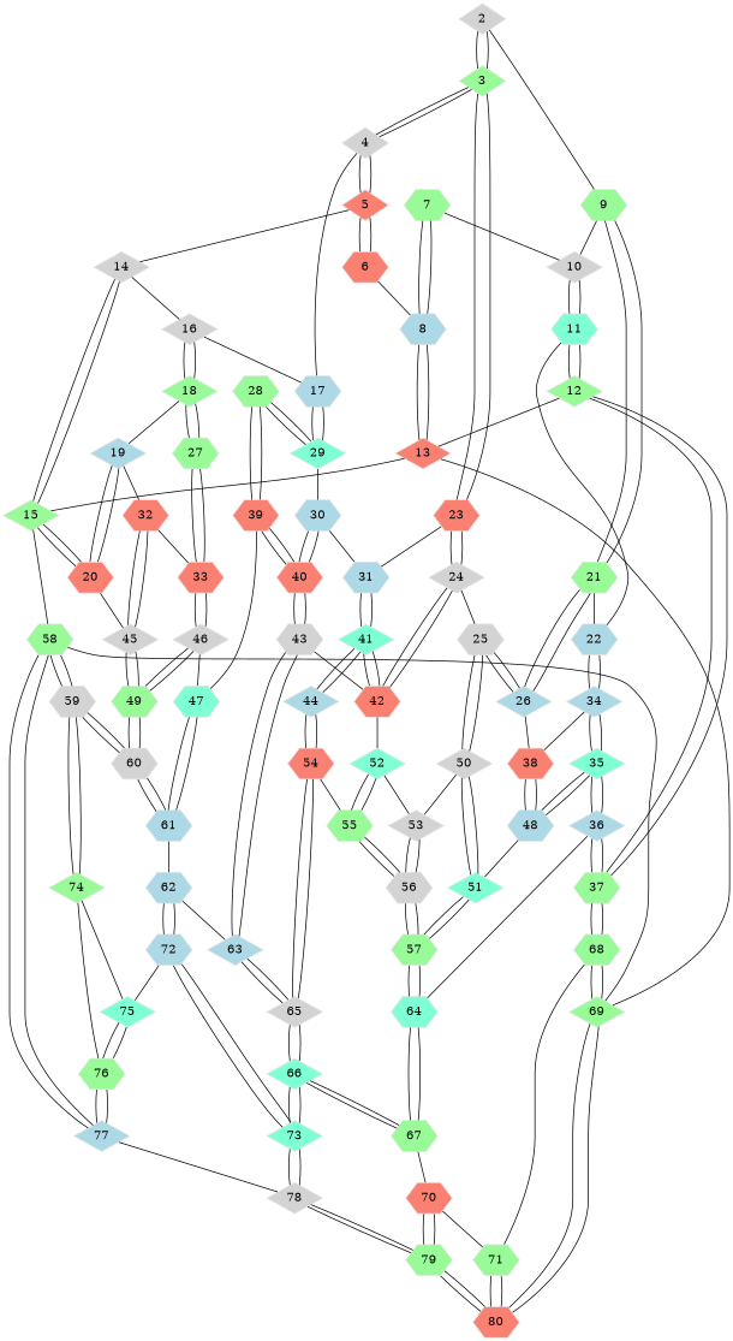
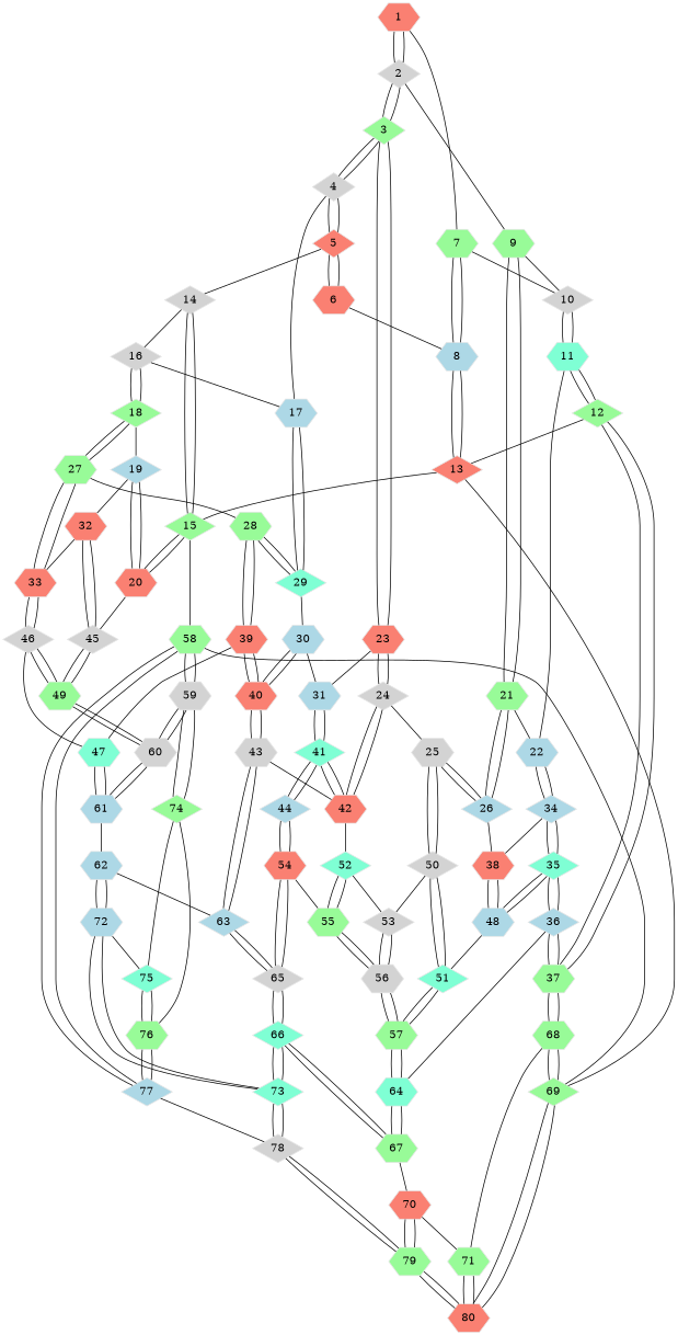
  graph {
    node [color=gray90 fillcolor=palegreen shape=hexagon style=filled]
+   1 [fillcolor=salmon]
    2 [fillcolor=lightgrey shape=diamond]
    7
    3 [shape=diamond]
    9
    8 [fillcolor=lightblue]
    10 [fillcolor=lightgrey shape=diamond]
    4 [fillcolor=lightgrey shape=diamond]
    23 [fillcolor=salmon]
    21
    5 [fillcolor=salmon shape=diamond]
    17 [fillcolor=lightblue]
    24 [fillcolor=lightgrey shape=diamond]
    31 [fillcolor=lightblue]
    6 [fillcolor=salmon]
    14 [fillcolor=lightgrey shape=diamond]
    29 [fillcolor=aquamarine shape=diamond]
    15 [shape=diamond]
    16 [fillcolor=lightgrey shape=diamond]
    13 [fillcolor=salmon shape=diamond]
    11 [fillcolor=aquamarine]
    69 [shape=diamond]
    22 [fillcolor=lightblue]
    26 [fillcolor=lightblue shape=diamond]
    12 [shape=diamond]
    37
    34 [fillcolor=lightblue shape=diamond]
    68
    20 [fillcolor=salmon]
    58
    80 [fillcolor=salmon]
    18 [shape=diamond]
    45 [fillcolor=lightgrey shape=diamond]
    59 [fillcolor=lightgrey]
    77 [fillcolor=lightblue shape=diamond]
    19 [fillcolor=lightblue shape=diamond]
    27
    30 [fillcolor=lightblue]
    32 [fillcolor=salmon]
    28
    33 [fillcolor=salmon]
    49
    38 [fillcolor=salmon]
    35 [fillcolor=aquamarine shape=diamond]
    25 [fillcolor=lightgrey]
    42 [fillcolor=salmon]
    41 [fillcolor=aquamarine shape=diamond]
    50 [fillcolor=lightgrey shape=diamond]
    52 [fillcolor=aquamarine shape=diamond]
    51 [fillcolor=aquamarine shape=diamond]
    53 [fillcolor=lightgrey shape=diamond]
    48 [fillcolor=lightblue]
    39 [fillcolor=salmon]
    46 [fillcolor=lightgrey shape=diamond]
    40 [fillcolor=salmon]
    47 [fillcolor=aquamarine]
    43 [fillcolor=lightgrey]
    44 [fillcolor=lightblue shape=diamond]
    36 [fillcolor=lightblue shape=diamond]
    64 [fillcolor=aquamarine]
    67
    71
    61 [fillcolor=lightblue]
    63 [fillcolor=lightblue shape=diamond]
    54 [fillcolor=salmon]
    55
    65 [fillcolor=lightgrey shape=diamond]
    60 [fillcolor=lightgrey]
    62 [fillcolor=lightblue]
    57
    56 [fillcolor=lightgrey]
    66 [fillcolor=aquamarine shape=diamond]
    74 [shape=diamond]
    78 [fillcolor=lightgrey shape=diamond]
    75 [fillcolor=aquamarine shape=diamond]
    76
    72 [fillcolor=lightblue]
    73 [fillcolor=aquamarine shape=diamond]
    70 [fillcolor=salmon]
    79
+   1 -- 2
+   1 -- 2
+   1 -- 7
    2 -- 3
    2 -- 3
    2 -- 9
    7 -- 8
    7 -- 8
    7 -- 10
    3 -- 4
    3 -- 4
    3 -- 23
    3 -- 23
    9 -- 10
    9 -- 21
    9 -- 21
    8 -- 13
    8 -- 13
    10 -- 11
    10 -- 11
    4 -- 5
    4 -- 5
    4 -- 17
    23 -- 24
    23 -- 24
    23 -- 31
    21 -- 22
    21 -- 26
    21 -- 26
    5 -- 6
    5 -- 6
    5 -- 14
    17 -- 29
    17 -- 29
    24 -- 25
    24 -- 42
    24 -- 42
    31 -- 41
    31 -- 41
    6 -- 8
    14 -- 15
    14 -- 15
    14 -- 16
    29 -- 30
    15 -- 20
    15 -- 20
    15 -- 58
    16 -- 17
    16 -- 18
    16 -- 18
    13 -- 15
    13 -- 69
    11 -- 22
    11 -- 12
    11 -- 12
    69 -- 80
    69 -- 80
    22 -- 34
    22 -- 34
    26 -- 38
    12 -- 13
    12 -- 37
    12 -- 37
    37 -- 68
    37 -- 68
    34 -- 38
    34 -- 35
    34 -- 35
    68 -- 69
    68 -- 69
    68 -- 71
    20 -- 45
    58 -- 69
    58 -- 59
    58 -- 59
    58 -- 77
    58 -- 77
    18 -- 19
    18 -- 27
    18 -- 27
    45 -- 49
    45 -- 49
    59 -- 60
    59 -- 60
    59 -- 74
    59 -- 74
    77 -- 78
    19 -- 20
    19 -- 20
    19 -- 32
+   27 -- 28
    27 -- 33
    27 -- 33
    30 -- 31
    30 -- 40
    30 -- 40
    32 -- 45
    32 -- 45
    32 -- 33
    28 -- 29
    28 -- 29
    28 -- 39
    28 -- 39
    33 -- 46
    33 -- 46
    49 -- 60
    49 -- 60
    38 -- 48
    38 -- 48
    35 -- 48
    35 -- 48
    35 -- 36
    35 -- 36
    25 -- 26
    25 -- 26
    25 -- 50
    25 -- 50
    42 -- 52
    41 -- 42
    41 -- 42
    41 -- 44
    41 -- 44
    50 -- 51
    50 -- 51
    50 -- 53
    52 -- 53
    52 -- 55
    52 -- 55
    51 -- 57
    51 -- 57
    53 -- 56
    53 -- 56
    48 -- 51
    39 -- 40
    39 -- 40
    39 -- 47
    46 -- 49
    46 -- 49
    46 -- 47
    40 -- 43
    40 -- 43
    47 -- 61
    47 -- 61
    43 -- 42
    43 -- 63
    43 -- 63
    44 -- 54
    44 -- 54
    36 -- 37
    36 -- 37
    36 -- 64
    64 -- 67
    64 -- 67
    67 -- 70
    71 -- 80
    71 -- 80
    61 -- 62
    63 -- 65
    63 -- 65
    54 -- 55
    54 -- 65
    54 -- 65
    55 -- 56
    55 -- 56
    65 -- 66
    65 -- 66
    60 -- 61
    60 -- 61
    62 -- 63
    62 -- 72
    62 -- 72
    57 -- 64
    57 -- 64
    56 -- 57
    56 -- 57
    66 -- 67
    66 -- 67
    66 -- 73
    66 -- 73
    74 -- 75
    74 -- 76
    78 -- 79
    78 -- 79
    75 -- 76
    75 -- 76
    76 -- 77
    76 -- 77
    72 -- 75
    72 -- 73
    72 -- 73
    73 -- 78
    73 -- 78
    70 -- 71
    70 -- 79
    70 -- 79
    79 -- 80
    79 -- 80
  }
